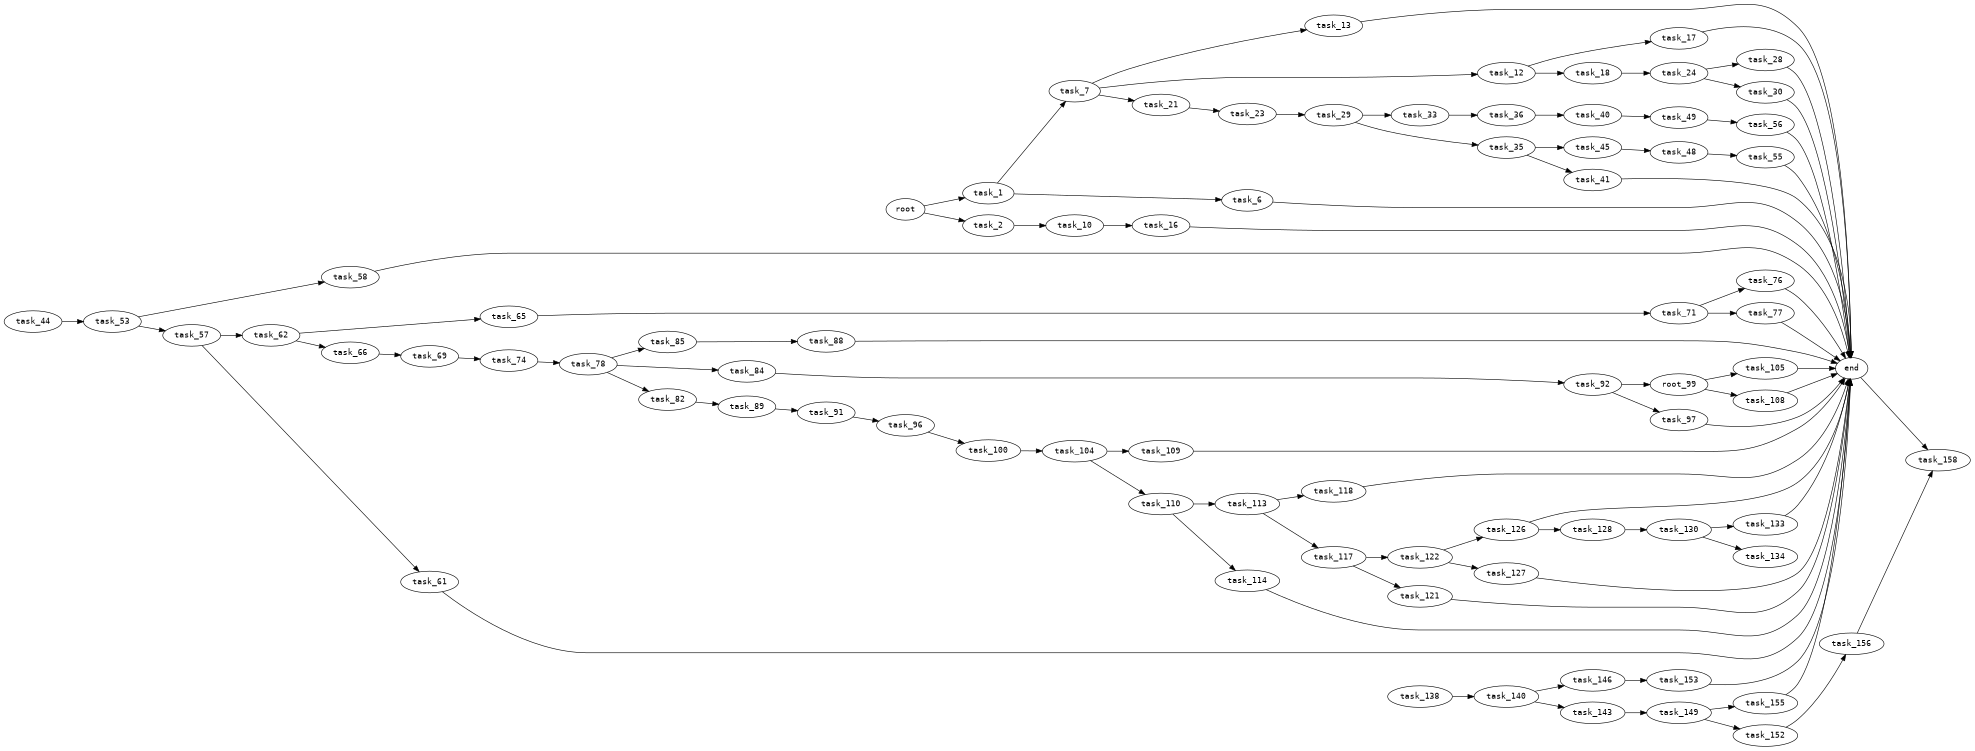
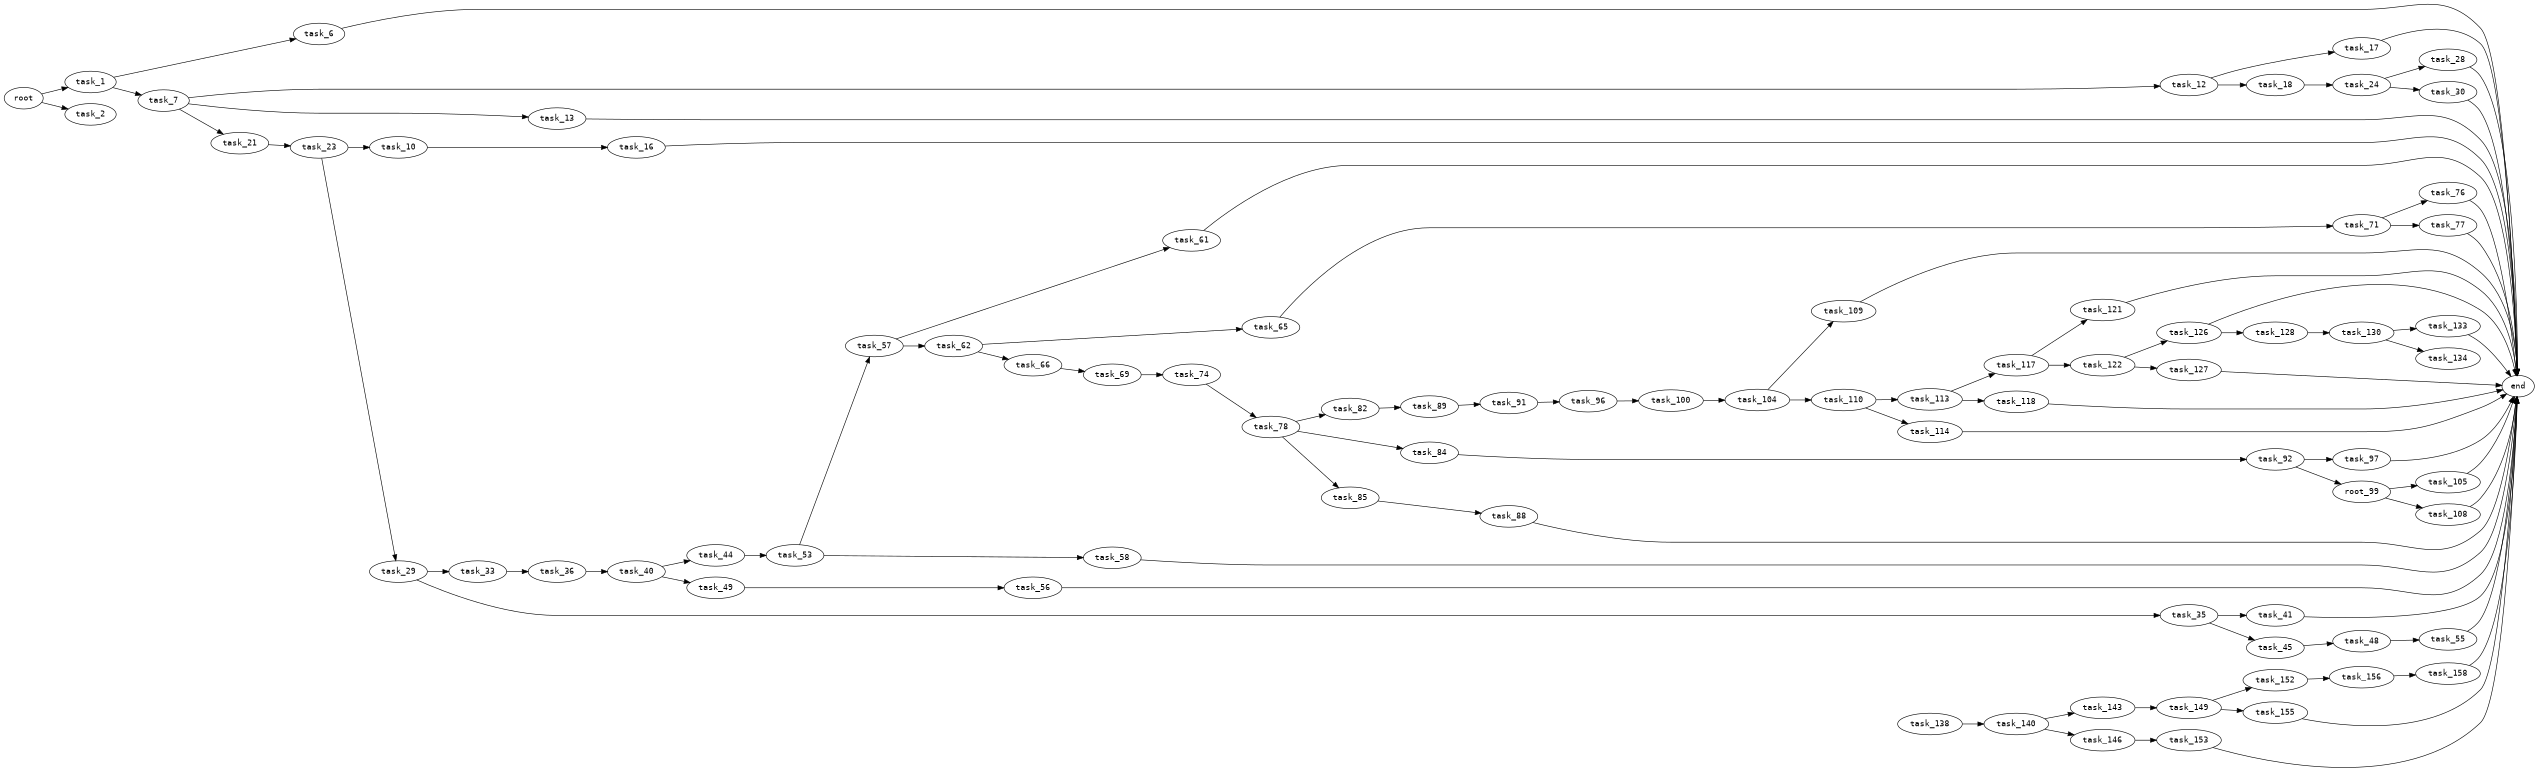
  digraph {
    fontname="DejaVu Sans Mono"
    rankdir=LR
    node [fontname="DejaVu Sans Mono"]
    edge [fontname="DejaVu Sans Mono"]
    root
    task_1
    task_2
    task_6
    task_7
    task_10
    end
    task_12
    task_13
    task_21
    task_16
    task_17
    task_18
    task_24
    task_23
    task_28
    task_30
    task_29
    task_33
    task_35
    task_36
    task_41
    task_45
    task_40
    task_48
    task_44
    task_49
    n28 [label=task_53]
    task_56
    task_57
    task_58
    task_55
    task_61
    task_62
    task_65
    task_66
    task_71
    task_69
    task_76
    task_77
    task_74
    task_78
    task_82
    task_84
    task_85
    task_89
    task_92
    task_88
    task_91
    task_97
    n51 [label=root_99]
    task_96
    task_100
    task_105
    task_108
    task_104
    task_109
    task_110
    task_113
    task_114
    task_117
    task_118
    task_121
    task_122
    task_126
    task_127
    task_128
    task_130
    task_133
    task_134
    task_138
    task_140
    task_143
    task_146
    task_149
    task_153
    task_152
    task_155
    task_156
    task_158
    root -> task_1
    root -> task_2
    task_1 -> task_6
    task_1 -> task_7
-   task_2 -> task_10
+   task_23 -> task_10
    task_6 -> end
    task_7 -> task_12
    task_7 -> task_13
    task_7 -> task_21
    task_10 -> task_16
    task_12 -> task_17
    task_12 -> task_18
    task_13 -> end
    task_21 -> task_23
    task_16 -> end
    task_17 -> end
    task_18 -> task_24
    task_24 -> task_28
    task_24 -> task_30
    task_23 -> task_29
    task_28 -> end
    task_30 -> end
    task_29 -> task_33
    task_29 -> task_35
    task_33 -> task_36
    task_35 -> task_41
    task_35 -> task_45
    task_36 -> task_40
    task_41 -> end
    task_45 -> task_48
+   task_40 -> task_44
    task_40 -> task_49
    task_48 -> task_55
    task_44 -> n28
    task_49 -> task_56
    n28 -> task_57
    n28 -> task_58
    task_56 -> end
    task_57 -> task_61
    task_57 -> task_62
    task_58 -> end
    task_55 -> end
    task_61 -> end
    task_62 -> task_65
    task_62 -> task_66
    task_65 -> task_71
    task_66 -> task_69
    task_71 -> task_76
    task_71 -> task_77
    task_69 -> task_74
    task_76 -> end
    task_77 -> end
    task_74 -> task_78
    task_78 -> task_82
    task_78 -> task_84
    task_78 -> task_85
    task_82 -> task_89
    task_84 -> task_92
    task_85 -> task_88
    task_89 -> task_91
    task_92 -> task_97
    task_92 -> n51
    task_88 -> end
    task_91 -> task_96
    task_97 -> end
    n51 -> task_105
    n51 -> task_108
    task_96 -> task_100
    task_100 -> task_104
    task_105 -> end
    task_108 -> end
    task_104 -> task_109
    task_104 -> task_110
    task_109 -> end
    task_110 -> task_113
    task_110 -> task_114
    task_113 -> task_117
    task_113 -> task_118
    task_114 -> end
    task_117 -> task_121
    task_117 -> task_122
    task_118 -> end
    task_121 -> end
    task_122 -> task_126
    task_122 -> task_127
    task_126 -> end
    task_126 -> task_128
    task_127 -> end
    task_128 -> task_130
    task_130 -> task_133
    task_130 -> task_134
    task_133 -> end
    task_138 -> task_140
    task_140 -> task_143
    task_140 -> task_146
    task_143 -> task_149
    task_146 -> task_153
    task_149 -> task_152
    task_149 -> task_155
    task_153 -> end
    task_152 -> task_156
    task_155 -> end
    task_156 -> task_158
-   end -> task_158
+   task_158 -> end
  }
